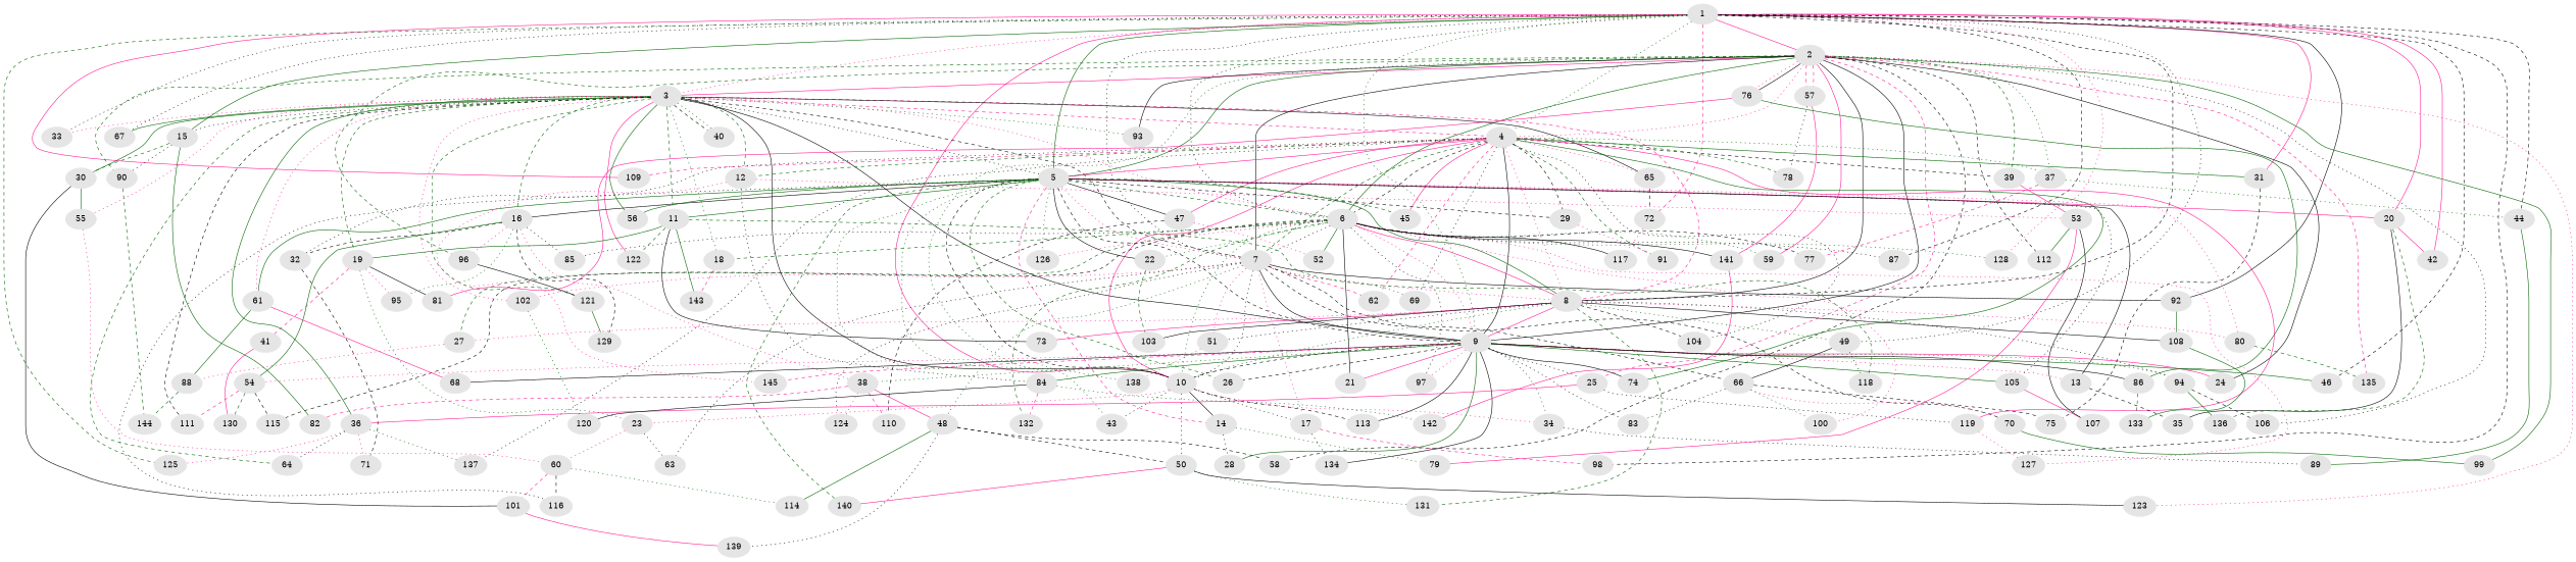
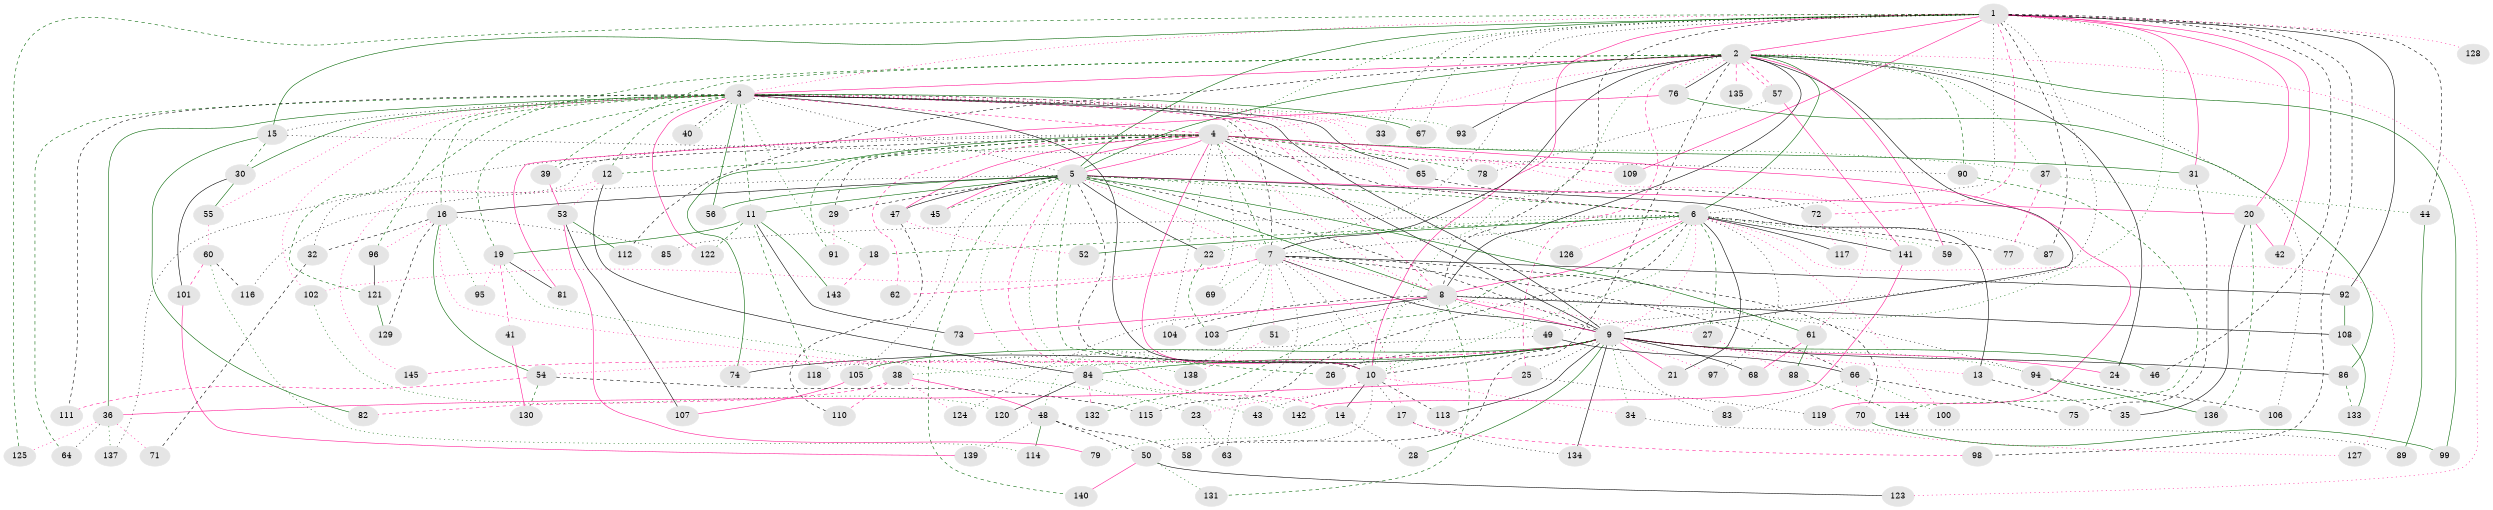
  graph {
    node [color=gray90 style=filled]
    edge [color=black style=dotted]
    1
    2
    3
    4
    5
    6
    7
    8
    9
    10
    15
    20
    31
    33
    42
    44
    46
    49
    67
    72
    87
    92
    98
    109
    125
    128
    24
    25
    37
    39
    57
    58
    59
    76
    90
    93
    96
    99
    106
    112
    123
    135
    11
    12
    16
    18
    19
    30
    36
    40
    55
    56
    61
    64
    65
    102
    111
    121
    122
    29
    32
    45
    47
    62
    69
    74
    78
    91
    104
    119
    137
    13
    14
    22
    26
    43
-   80
    105
    116
    126
    138
    140
    21
    27
    52
    77
    85
    97
    100
    115
    117
    127
    132
    141
    17
    48
    51
    63
    66
    70
    124
    73
    94
    103
    108
    131
    28
    34
    38
    54
    68
    83
    84
    86
    113
    134
    145
    23
    50
    82
    35
    136
    75
    89
    118
    53
    81
    144
    143
    95
    129
    41
    101
    71
    130
    60
    88
    120
    110
    79
    107
    142
    114
    139
    133
    1 -- 2 [color=deeppink style=solid]
    1 -- 3 [color=deeppink]
    1 -- 4 [color=darkgreen]
    1 -- 5 [color=darkgreen style=solid]
    1 -- 6
    1 -- 7
    1 -- 8 [style=dashed]
    1 -- 9 [color=darkgreen]
    1 -- 10 [color=deeppink style=solid]
    1 -- 15 [color=darkgreen style=solid]
    1 -- 20 [color=deeppink style=solid]
    1 -- 31 [color=deeppink style=solid]
    1 -- 33
    1 -- 42 [color=deeppink style=solid]
    1 -- 44 [style=dashed]
    1 -- 46 [style=dashed]
    1 -- 49
    1 -- 67
    1 -- 72 [color=deeppink style=dashed]
    1 -- 87 [style=dashed]
    1 -- 92 [style=solid]
    1 -- 98 [style=dashed]
    1 -- 109 [color=deeppink style=solid]
    1 -- 125 [color=darkgreen style=dashed]
    1 -- 128 [color=deeppink]
    2 -- 3 [color=deeppink style=solid]
    2 -- 4 [color=deeppink]
    2 -- 5 [color=darkgreen style=solid]
    2 -- 6 [color=darkgreen style=solid]
    2 -- 7 [style=solid]
    2 -- 8 [style=solid]
    2 -- 9 [style=solid]
    2 -- 10 [color=darkgreen]
    2 -- 24 [style=solid]
    2 -- 25 [color=deeppink style=dashed]
    2 -- 37 [color=darkgreen]
    2 -- 39 [color=darkgreen style=dashed]
    2 -- 57 [color=deeppink style=dashed]
    2 -- 57 [color=deeppink style=dashed]
    2 -- 58 [style=dashed]
    2 -- 59 [color=deeppink style=solid]
    2 -- 76 [color=deeppink]
    2 -- 76 [style=solid]
    2 -- 90 [color=darkgreen style=dashed]
    2 -- 93 [style=solid]
    2 -- 96 [color=darkgreen style=dashed]
    2 -- 99 [color=darkgreen style=solid]
    2 -- 106
    2 -- 112 [style=dashed]
    2 -- 123 [color=deeppink]
    2 -- 135 [color=deeppink style=dashed]
    3 -- 4 [color=deeppink style=dashed]
    3 -- 5
    3 -- 6 [color=deeppink]
    3 -- 7 [style=dashed]
    3 -- 8 [color=deeppink style=dashed]
    3 -- 9 [style=solid]
    3 -- 10 [style=solid]
    3 -- 15
    3 -- 33 [color=deeppink]
    3 -- 67 [color=darkgreen style=solid]
    3 -- 93 [color=darkgreen]
    3 -- 11 [color=darkgreen style=dashed]
    3 -- 12 [color=darkgreen style=dashed]
    3 -- 16 [color=darkgreen style=dashed]
    3 -- 18 [color=darkgreen]
    3 -- 19 [color=darkgreen style=dashed]
    3 -- 30 [color=darkgreen style=solid]
    3 -- 36 [color=darkgreen style=solid]
    3 -- 40 [style=dashed]
    3 -- 40 [color=darkgreen]
    3 -- 55 [color=deeppink]
    3 -- 56 [color=darkgreen style=solid]
    3 -- 61 [color=deeppink]
    3 -- 64 [color=darkgreen style=dashed]
    3 -- 65 [style=solid]
    3 -- 102 [color=deeppink]
    3 -- 111 [style=dashed]
    3 -- 121 [color=darkgreen style=dashed]
    3 -- 122 [color=deeppink style=solid]
    4 -- 5 [color=deeppink style=solid]
    4 -- 6 [style=dashed]
    4 -- 7 [color=darkgreen style=dashed]
    4 -- 8 [color=deeppink]
    4 -- 9 [style=solid]
    4 -- 10 [color=deeppink style=solid]
    4 -- 31 [color=darkgreen style=solid]
    4 -- 109 [color=deeppink style=dashed]
    4 -- 37 [color=darkgreen]
    4 -- 39 [style=dashed]
    4 -- 12 [color=darkgreen style=dashed]
    4 -- 65 [color=deeppink]
    4 -- 29 [style=dashed]
    4 -- 32
    4 -- 45 [color=deeppink style=solid]
    4 -- 47 [color=deeppink style=solid]
    4 -- 62 [color=deeppink style=dashed]
    4 -- 69
    4 -- 74 [color=darkgreen style=solid]
    4 -- 78 [color=darkgreen style=dashed]
    4 -- 91 [color=darkgreen style=dashed]
    4 -- 104
    4 -- 119 [color=deeppink style=solid]
    4 -- 137
    5 -- 6 [color=darkgreen style=dashed]
    5 -- 7 [color=deeppink]
    5 -- 8 [color=darkgreen style=solid]
    5 -- 9 [style=dashed]
    5 -- 10 [style=dashed]
    5 -- 20 [color=deeppink style=solid]
    5 -- 11 [color=darkgreen style=solid]
    5 -- 16 [style=solid]
    5 -- 56 [color=darkgreen style=solid]
    5 -- 61 [color=darkgreen style=solid]
    5 -- 29 [style=dashed]
    5 -- 45 [color=darkgreen style=dashed]
    5 -- 47 [style=solid]
    5 -- 13 [style=solid]
    5 -- 14 [color=deeppink style=dashed]
    5 -- 22 [style=solid]
    5 -- 26 [color=darkgreen style=dashed]
    5 -- 43 [color=darkgreen]
-   5 -- 80 [color=deeppink]
    5 -- 105
    5 -- 116
    5 -- 126 [color=darkgreen]
    5 -- 138 [color=darkgreen]
    5 -- 140 [color=darkgreen style=dashed]
    6 -- 7
    6 -- 8 [color=deeppink style=solid]
    6 -- 9 [color=deeppink]
    6 -- 10 [color=darkgreen]
    6 -- 87
-   6 -- 128 [color=darkgreen]
    6 -- 59 [color=darkgreen]
    6 -- 18 [color=darkgreen style=dashed]
    6 -- 22 [color=darkgreen]
    6 -- 126 [color=deeppink]
    6 -- 21 [style=solid]
    6 -- 27 [color=darkgreen style=dashed]
    6 -- 52 [color=darkgreen style=solid]
    6 -- 77 [style=dashed]
    6 -- 85
    6 -- 97
    6 -- 100 [color=deeppink]
    6 -- 115 [style=dashed]
    6 -- 117 [style=solid]
    6 -- 127 [color=deeppink]
    6 -- 132 [color=darkgreen style=dashed]
    6 -- 141 [style=solid]
    7 -- 8 [color=deeppink]
    7 -- 9 [style=solid]
    7 -- 10
    7 -- 92 [style=solid]
    7 -- 102 [color=deeppink]
    7 -- 62 [color=deeppink style=dashed]
    7 -- 69 [color=darkgreen]
    7 -- 17 [color=deeppink]
    7 -- 48 [color=darkgreen]
    7 -- 51 [color=deeppink]
    7 -- 63
    7 -- 66 [style=dashed]
    7 -- 70 [style=dashed]
    7 -- 124
    8 -- 9 [color=deeppink style=solid]
    8 -- 10 [color=darkgreen]
    8 -- 49 [color=darkgreen]
    8 -- 104 [style=dashed]
-   8 -- 80 [color=deeppink]
    8 -- 27 [color=deeppink]
    8 -- 51
    8 -- 73 [color=deeppink style=solid]
    8 -- 94
    8 -- 103 [style=solid]
    8 -- 108 [style=solid]
    8 -- 131 [color=darkgreen style=dashed]
    9 -- 10 [style=dashed]
    9 -- 46 [color=darkgreen style=solid]
    9 -- 24 [color=deeppink style=solid]
    9 -- 25
    9 -- 74 [style=solid]
    9 -- 13 [color=deeppink]
    9 -- 26 [style=dashed]
    9 -- 105 [color=darkgreen style=solid]
    9 -- 21 [color=deeppink style=solid]
    9 -- 97 [color=deeppink]
    9 -- 94 [color=darkgreen]
    9 -- 28 [color=darkgreen style=solid]
    9 -- 34 [color=darkgreen]
    9 -- 38 [color=darkgreen]
    9 -- 54 [color=deeppink]
    9 -- 68 [style=solid]
    9 -- 83
    9 -- 84 [color=darkgreen style=solid]
    9 -- 86 [style=solid]
    9 -- 113 [style=solid]
    9 -- 134 [style=solid]
    9 -- 145 [color=deeppink style=dashed]
    10 -- 14 [style=solid]
    10 -- 43
    10 -- 17
    10 -- 34 [color=deeppink]
    10 -- 113 [style=dashed]
    10 -- 23 [color=deeppink]
    10 -- 50
    15 -- 90
    15 -- 30 [color=darkgreen style=dashed]
    15 -- 82 [color=darkgreen style=solid]
    20 -- 42 [color=deeppink style=solid]
    20 -- 35 [style=solid]
    20 -- 136 [color=darkgreen style=dashed]
    31 -- 75 [style=dashed]
    44 -- 89 [color=darkgreen style=solid]
    49 -- 66 [style=solid]
    49 -- 118
    72 -- 117 [color=deeppink]
    92 -- 108 [color=darkgreen style=solid]
    25 -- 36 [color=deeppink style=solid]
    25 -- 119
    37 -- 44 [color=darkgreen]
    37 -- 77 [color=deeppink style=dashed]
    39 -- 53 [color=deeppink style=solid]
    57 -- 78
    57 -- 141 [color=deeppink style=solid]
    76 -- 86 [color=darkgreen style=solid]
    76 -- 81 [color=deeppink style=solid]
    90 -- 144 [color=darkgreen style=dashed]
    96 -- 121 [style=solid]
    11 -- 19 [color=darkgreen style=solid]
    11 -- 122 [color=darkgreen style=dashed]
    11 -- 73 [style=solid]
    11 -- 118 [color=darkgreen style=dashed]
    11 -- 143 [color=darkgreen style=solid]
-   12 -- 84
+   12 -- 84 [style=solid]
    12 -- 145 [color=deeppink]
    12 -- 53 [color=deeppink]
    16 -- 96 [color=deeppink]
    16 -- 32 [style=dashed]
    16 -- 85
    16 -- 38 [color=deeppink]
    16 -- 54 [color=darkgreen style=solid]
    16 -- 95 [color=darkgreen]
    16 -- 129 [style=dashed]
    18 -- 143 [color=deeppink style=dashed]
    19 -- 23 [color=darkgreen]
    19 -- 81 [style=solid]
    19 -- 95 [color=deeppink]
    19 -- 41 [color=deeppink style=dashed]
    30 -- 55 [color=darkgreen style=solid]
    30 -- 101 [style=solid]
    36 -- 125 [color=deeppink]
    36 -- 64
    36 -- 137 [color=darkgreen]
    36 -- 71 [color=deeppink]
    55 -- 60 [color=deeppink]
    61 -- 68 [color=deeppink style=solid]
    61 -- 88 [color=darkgreen style=solid]
    65 -- 72 [style=dashed]
    102 -- 120 [color=darkgreen]
    121 -- 129 [color=darkgreen style=solid]
    29 -- 91 [color=deeppink]
    32 -- 71 [style=dashed]
    47 -- 52 [color=deeppink]
    47 -- 110 [style=dashed]
    119 -- 127 [color=deeppink]
    13 -- 35 [style=dashed]
    14 -- 28
    14 -- 79 [color=darkgreen]
    22 -- 103 [color=darkgreen style=dashed]
-   80 -- 135 [color=darkgreen style=dashed]
    105 -- 107 [color=deeppink style=solid]
    27 -- 88 [color=deeppink]
    141 -- 142 [color=deeppink style=solid]
    17 -- 98 [color=deeppink style=dashed]
    17 -- 134
    48 -- 58 [style=dashed]
    48 -- 50 [style=dashed]
    48 -- 114 [color=darkgreen style=solid]
    48 -- 139
    51 -- 138 [color=deeppink]
    66 -- 100 [color=darkgreen]
    66 -- 70 [color=deeppink]
    66 -- 83
    66 -- 75 [style=dashed]
    70 -- 99 [color=darkgreen style=solid]
    94 -- 106 [style=dashed]
    94 -- 136 [color=darkgreen style=solid]
    108 -- 133 [color=darkgreen style=solid]
    34 -- 89
    38 -- 48 [color=deeppink style=solid]
    38 -- 124 [color=deeppink]
    38 -- 82 [color=deeppink style=dashed]
    38 -- 110 [color=deeppink style=dashed]
    54 -- 111 [color=deeppink style=dashed]
    54 -- 115 [style=dashed]
    54 -- 130 [color=darkgreen style=dashed]
    84 -- 132 [color=deeppink style=dashed]
    84 -- 120 [style=solid]
    84 -- 142 [color=darkgreen]
    86 -- 133 [color=darkgreen style=dashed]
    23 -- 63
-   23 -- 60 [color=deeppink]
    50 -- 123 [style=solid]
    50 -- 140 [color=deeppink style=solid]
    50 -- 131 [color=darkgreen]
    53 -- 112 [color=darkgreen style=solid]
    53 -- 79 [color=deeppink style=solid]
    53 -- 107 [style=solid]
    41 -- 130 [color=deeppink style=solid]
    101 -- 139 [color=deeppink style=solid]
    60 -- 116 [style=dashed]
    60 -- 101 [color=deeppink style=dashed]
    60 -- 114 [color=darkgreen]
    88 -- 144 [color=darkgreen style=dashed]
  }
